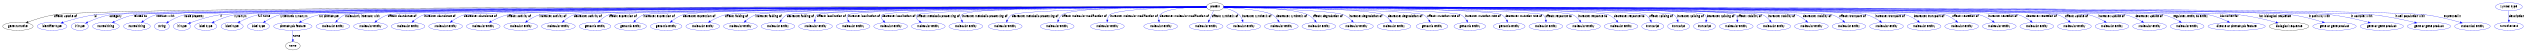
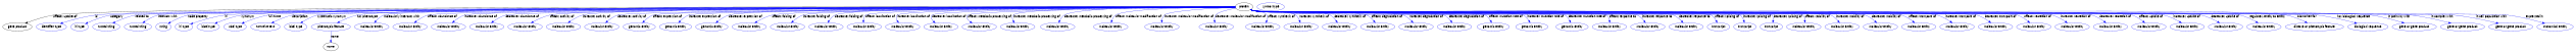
  digraph {
    fontname=Lato
    node [fontname=Lato color=blue]
    edge [fontname=Lato color=blue style=solid]
    n1 [height=0.5 label=protein width=0.97656 color=""]
-   "gene product" [height=0.5 width=1.5563 label="gene narrative" color=""]
+   "gene product" [height=0.5 width=1.5563 color=""]
    n3 [height=0.5 label="identifier type" width=1.652]
    n4 [height=0.5 label="iri type" width=0.9834]
    n5 [height=0.5 label="named thing" width=1.5019]
    n6 [height=0.5 label="named thing" width=1.5019]
    n7 [height=0.5 label=string width=0.8403]
    n8 [height=0.5 label="iri type" width=0.9834]
    n9 [height=0.5 label="label type" width=1.2425]
    n10 [height=0.5 label="label type" width=1.2425]
    n11 [height=0.5 label="narrative text" width=1.5834]
    n12 [height=0.5 label="label type" width=1.2425]
    n13 [height=0.5 label="phenotypic feature" width=2.1155]
    n14 [height=0.5 label="molecular entity" width=1.8837]
    n15 [height=0.5 label="molecular entity" width=1.8837]
    n16 [height=0.5 label="molecular entity" width=1.8837]
    n17 [height=0.5 label="molecular entity" width=1.8837]
    n18 [height=0.5 label="molecular entity" width=1.8837]
    n19 [height=0.5 label="molecular entity" width=1.8837]
    n20 [height=0.5 label="molecular entity" width=1.8837]
    n21 [height=0.5 label="genomic entity" width=1.7475]
    n22 [height=0.5 label="genomic entity" width=1.7475]
    n23 [height=0.5 label="genomic entity" width=1.7475]
    n24 [height=0.5 label="molecular entity" width=1.8837]
    n25 [height=0.5 label="molecular entity" width=1.8837]
    n26 [height=0.5 label="molecular entity" width=1.8837]
    n27 [height=0.5 label="molecular entity" width=1.8837]
    n28 [height=0.5 label="molecular entity" width=1.8837]
    n29 [height=0.5 label="molecular entity" width=1.8837]
    n30 [height=0.5 label="molecular entity" width=1.8837]
    n31 [height=0.5 label="molecular entity" width=1.8837]
    n32 [height=0.5 label="molecular entity" width=1.8837]
    n33 [height=0.5 label="molecular entity" width=1.8837]
    n34 [height=0.5 label="molecular entity" width=1.8837]
    n35 [height=0.5 label="molecular entity" width=1.8837]
    n36 [height=0.5 label="molecular entity" width=1.8837]
    n37 [height=0.5 label="molecular entity" width=1.8837]
    n38 [height=0.5 label="molecular entity" width=1.8837]
    n39 [height=0.5 label="molecular entity" width=1.8837]
    n40 [height=0.5 label="molecular entity" width=1.8837]
    n41 [height=0.5 label="molecular entity" width=1.8837]
    n42 [height=0.5 label="genomic entity" width=1.7475]
    n43 [height=0.5 label="genomic entity" width=1.7475]
    n44 [height=0.5 label="genomic entity" width=1.7475]
    n45 [height=0.5 label="molecular entity" width=1.8837]
    n46 [height=0.5 label="molecular entity" width=1.8837]
    n47 [height=0.5 label="molecular entity" width=1.8837]
    n48 [height=0.5 label=transcript width=1.2084]
    n49 [height=0.5 label=transcript width=1.2084]
    n50 [height=0.5 label=transcript width=1.2084]
    n51 [height=0.5 label="molecular entity" width=1.8837]
    n52 [height=0.5 label="molecular entity" width=1.8837]
    n53 [height=0.5 label="molecular entity" width=1.8837]
    n54 [height=0.5 label="molecular entity" width=1.8837]
    n55 [height=0.5 label="molecular entity" width=1.8837]
    n56 [height=0.5 label="molecular entity" width=1.8837]
    n57 [height=0.5 label="molecular entity" width=1.8837]
    n58 [height=0.5 label="molecular entity" width=1.8837]
    n59 [height=0.5 label="molecular entity" width=1.8837]
    n60 [height=0.5 label="molecular entity" width=1.8837]
    n61 [height=0.5 label="molecular entity" width=1.8837]
    n62 [height=0.5 label="molecular entity" width=1.8837]
    n63 [height=0.5 label="molecular entity" width=1.8837]
    n64 [height=0.5 label="disease or phenotypic feature" width=3.1523]
-   n65 [color=black height=0.5 label="biological sequence" width=2.2247]
+   n65 [height=0.5 label="biological sequence" width=2.2247]
    n66 [height=0.5 label="gene or gene product" width=2.3474]
    n67 [height=0.5 label="gene or gene product" width=2.3474]
    n68 [height=0.5 label="gene or gene product" width=2.3474]
    n69 [height=0.5 label="anatomical entity" width=1.9792]
    name [height=0.5 width=0.81271 color=""]
    n71 [height=0.5 label="symbol type" width=1.4885]
    n1 -> "gene product" [label="affects uptake of" color="" style=""]
    n1 -> n3 [label=id]
    n1 -> n4 [label=category]
    n1 -> n5 [label="related to"]
    n1 -> n6 [label="interacts with"]
    n1 -> n7 [label="node property"]
    n1 -> n8 [label=iri]
    n1 -> n9 [label=synonym]
    n1 -> n10 [label="full name"]
-   n71 -> n11 [label=description]
+   n1 -> n11 [label=description]
    n1 -> n12 [label="systematic synonym"]
    n1 -> n13 [label="has phenotype"]
    n1 -> n14 [label="molecularly interacts with"]
    n1 -> n15 [label="affects abundance of"]
    n1 -> n16 [label="increases abundance of"]
    n1 -> n17 [label="decreases abundance of"]
    n1 -> n18 [label="affects activity of"]
    n1 -> n19 [label="increases activity of"]
    n1 -> n20 [label="decreases activity of"]
    n1 -> n21 [label="affects expression of"]
    n1 -> n22 [label="increases expression of"]
    n1 -> n23 [label="decreases expression of"]
    n1 -> n24 [label="affects folding of"]
    n1 -> n25 [label="increases folding of"]
    n1 -> n26 [label="decreases folding of"]
    n1 -> n27 [label="affects localization of"]
    n1 -> n28 [label="increases localization of"]
    n1 -> n29 [label="decreases localization of"]
    n1 -> n30 [label="affects metabolic processing of"]
    n1 -> n31 [label="increases metabolic processing of"]
    n1 -> n32 [label="decreases metabolic processing of"]
    n1 -> n33 [label="affects molecular modification of"]
    n1 -> n34 [label="increases molecular modification of"]
    n1 -> n35 [label="decreases molecular modification of"]
    n1 -> n36 [label="affects synthesis of"]
    n1 -> n37 [label="increases synthesis of"]
    n1 -> n38 [label="decreases synthesis of"]
    n1 -> n39 [label="affects degradation of"]
    n1 -> n40 [label="increases degradation of"]
    n1 -> n41 [label="decreases degradation of"]
    n1 -> n42 [label="affects mutation rate of"]
    n1 -> n43 [label="increases mutation rate of"]
    n1 -> n44 [label="decreases mutation rate of"]
    n1 -> n45 [label="affects response to"]
    n1 -> n46 [label="increases response to"]
    n1 -> n47 [label="decreases response to"]
    n1 -> n48 [label="affects splicing of"]
    n1 -> n49 [label="increases splicing of"]
    n1 -> n50 [label="decreases splicing of"]
    n1 -> n51 [label="affects stability of"]
    n1 -> n52 [label="increases stability of"]
    n1 -> n53 [label="decreases stability of"]
    n1 -> n54 [label="affects transport of"]
    n1 -> n55 [label="increases transport of"]
    n1 -> n56 [label="decreases transport of"]
    n1 -> n57 [label="affects secretion of"]
    n1 -> n58 [label="increases secretion of"]
    n1 -> n59 [label="decreases secretion of"]
    n1 -> n60 [label="affects uptake of"]
    n1 -> n61 [label="increases uptake of"]
    n1 -> n62 [label="decreases uptake of"]
    n1 -> n63 [label="regulates, entity to entity"]
    n1 -> n64 [label="biomarker for"]
    n1 -> n65 [label="has biological sequence"]
    n1 -> n66 [label="in pathway with"]
    n1 -> n67 [label="in complex with"]
    n1 -> n68 [label="in cell population with"]
    n1 -> n69 [label="expressed in"]
    n13 -> name [label=name]
  }
